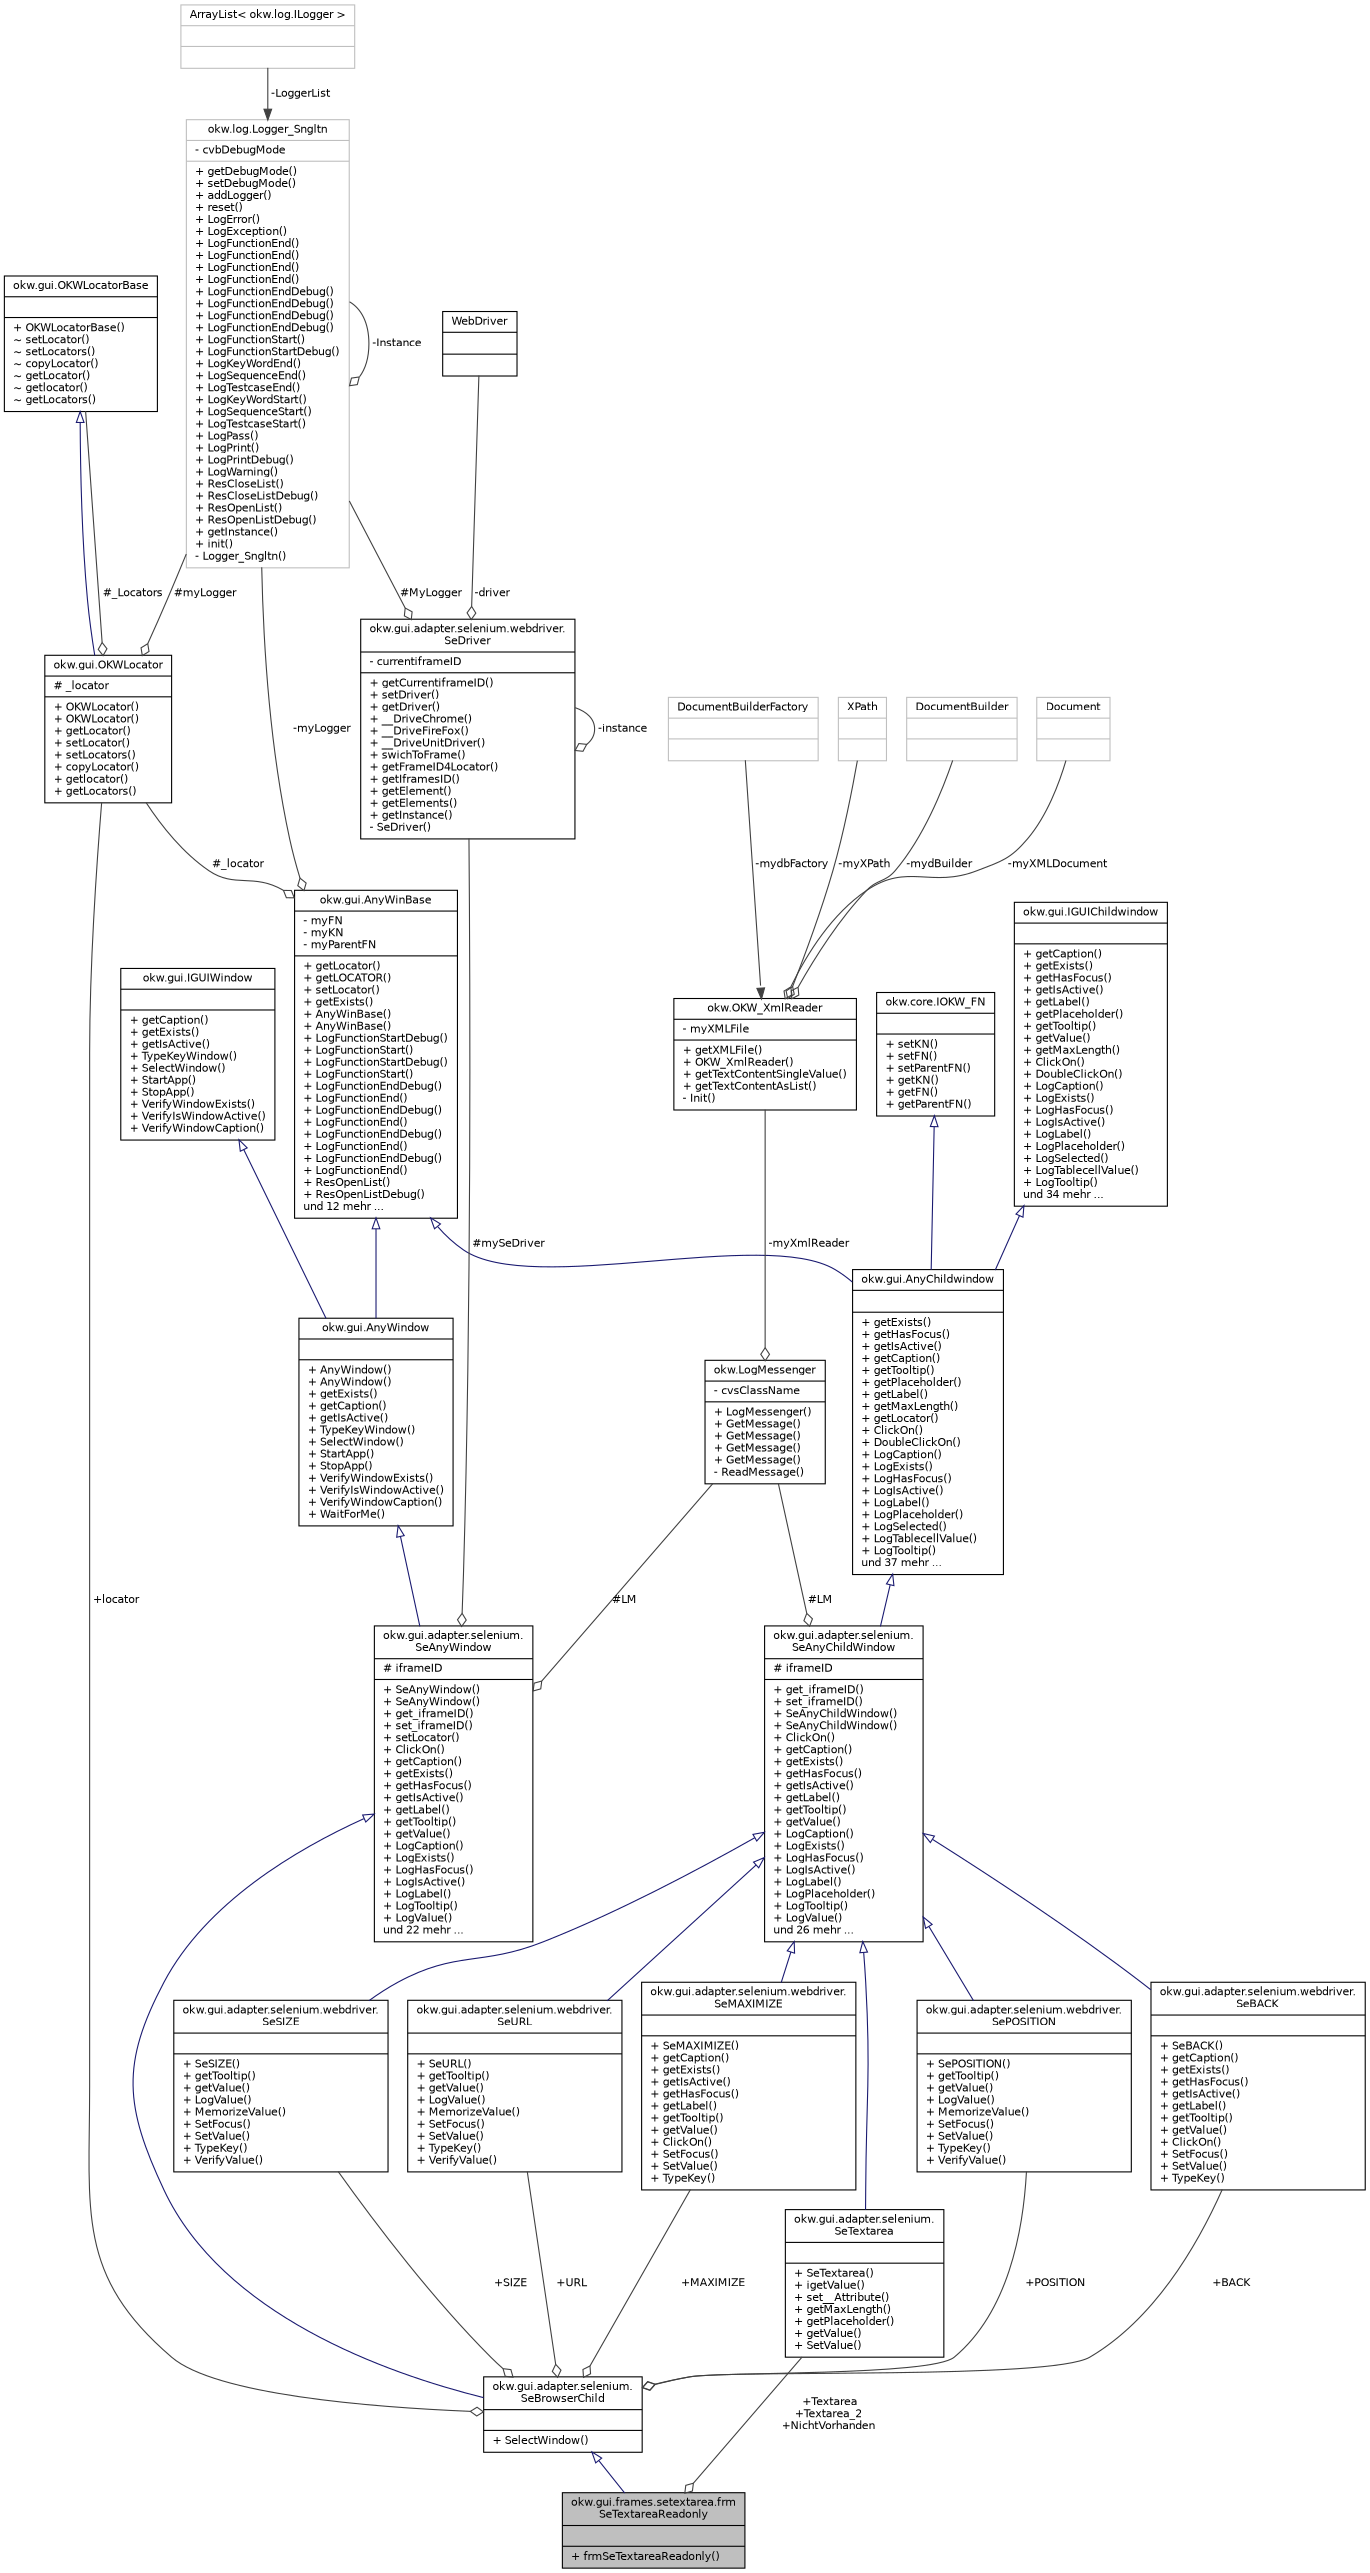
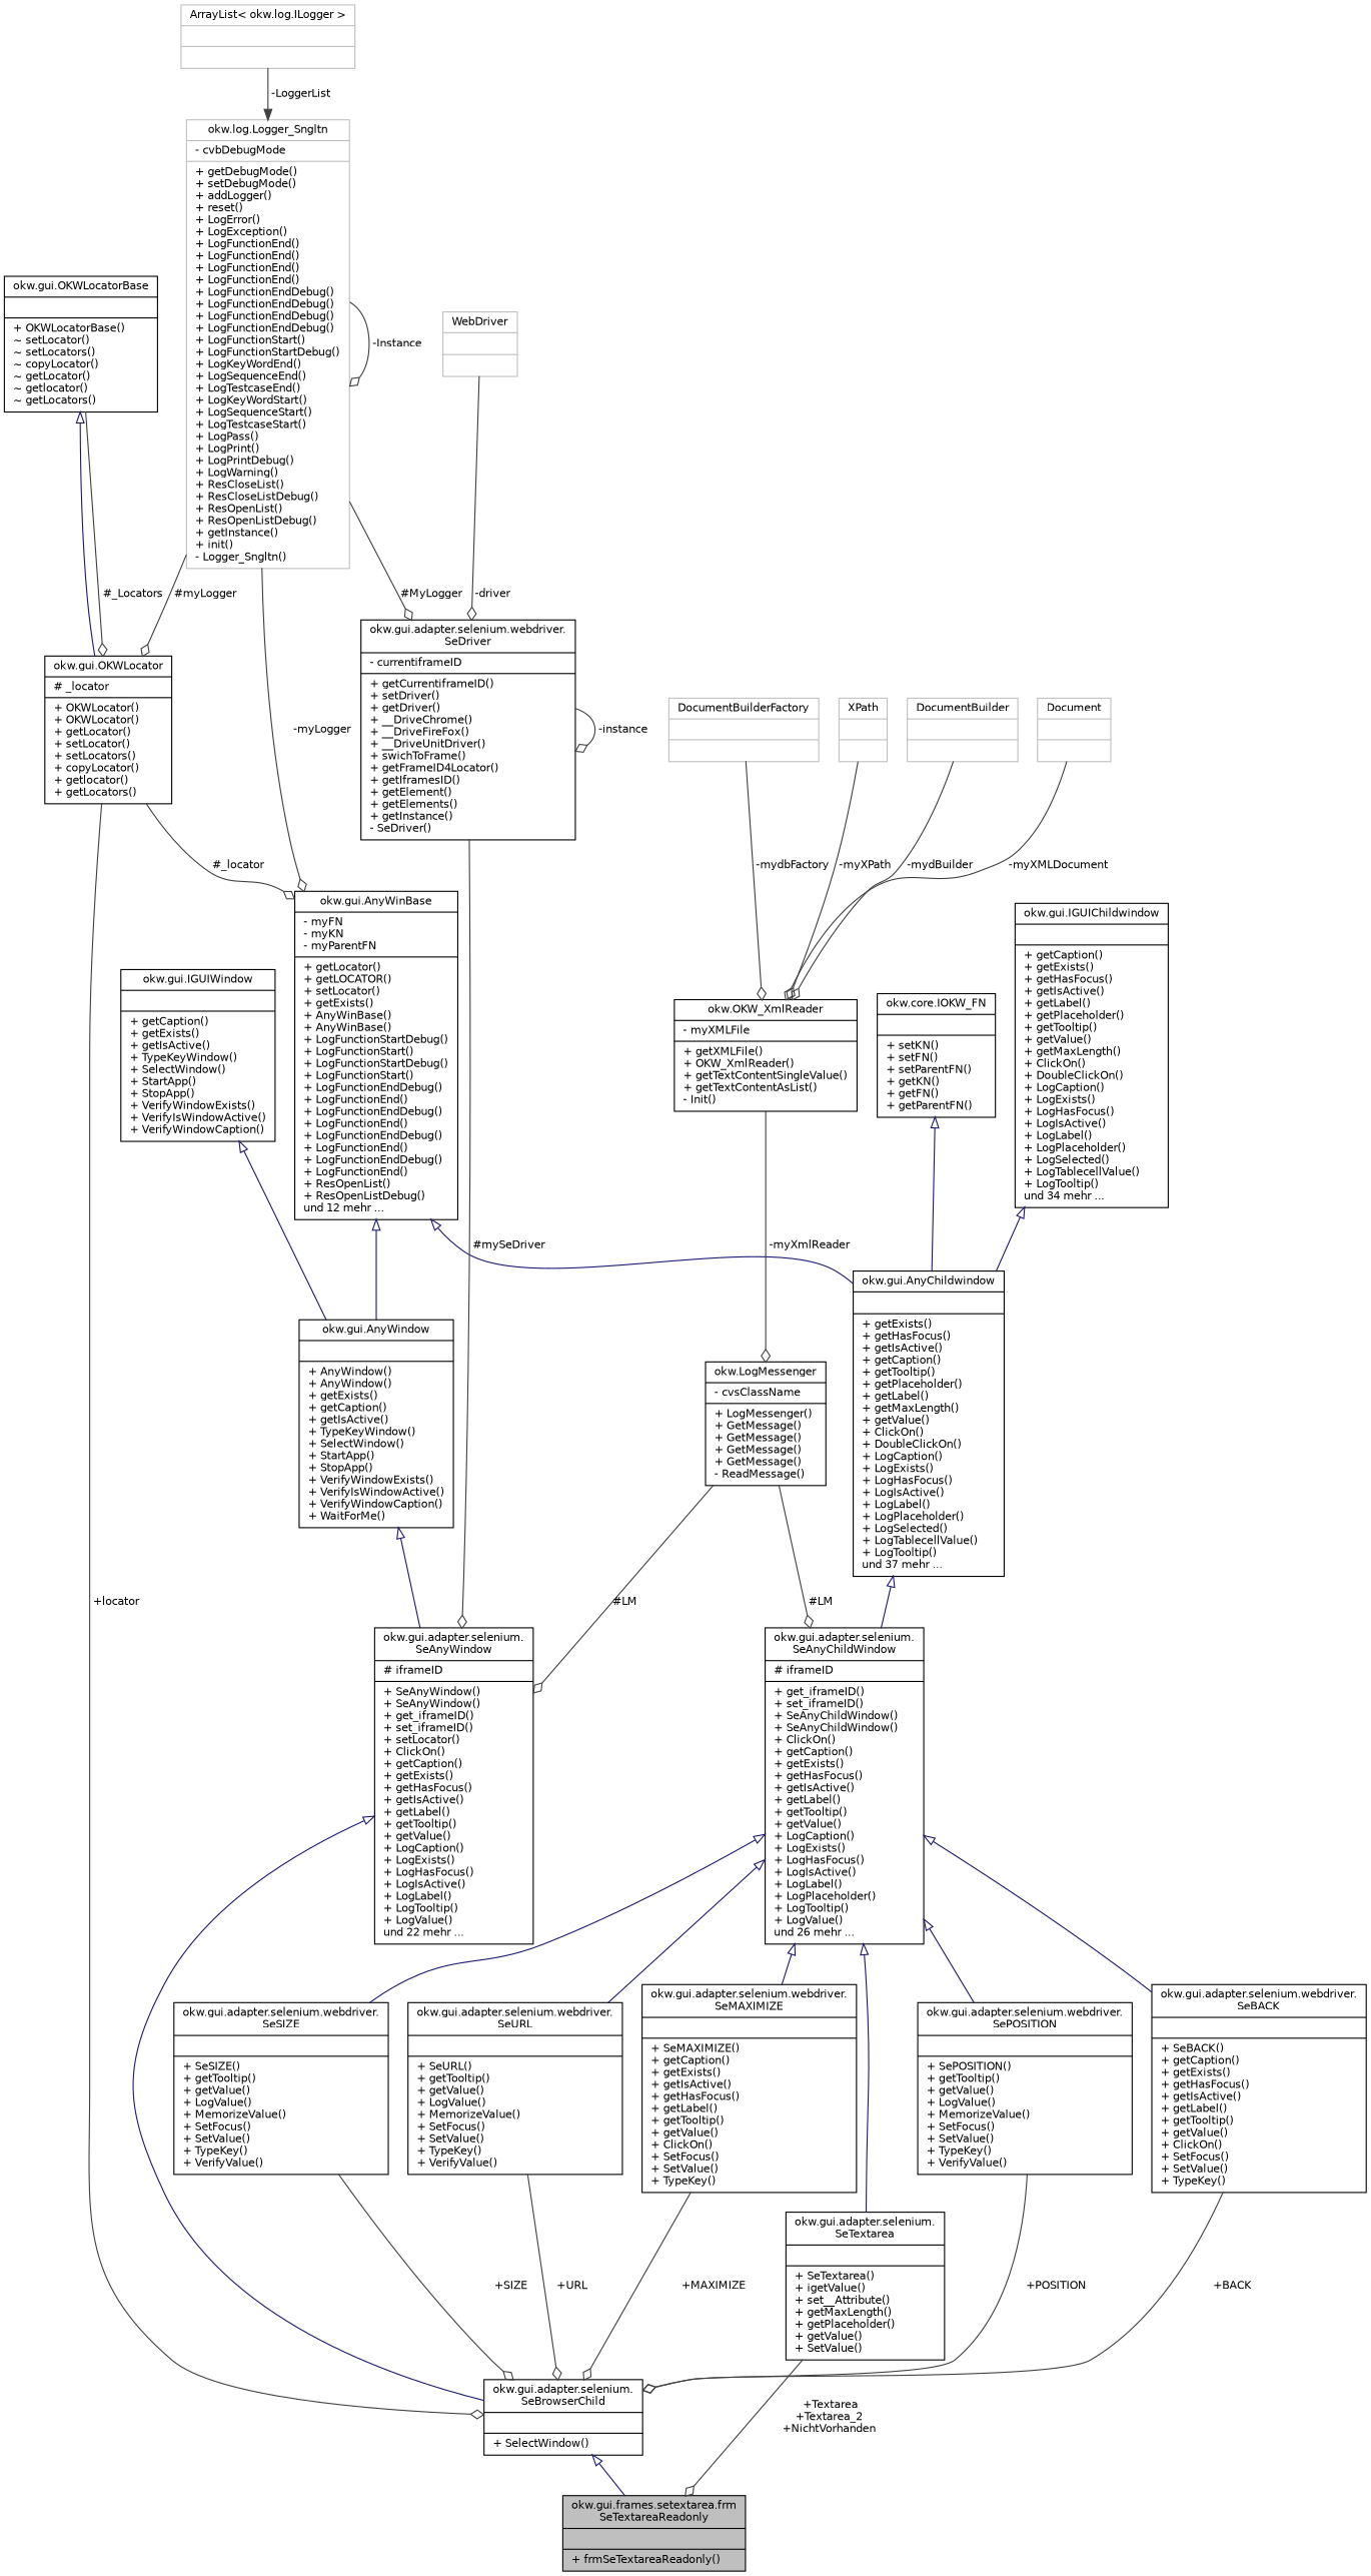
  digraph {
    node [color=black fillcolor=white fontname=Helvetica fontsize=10 shape=record style=filled]
    edge [color=grey25 fontname=Helvetica fontsize=10 labelfontname=Helvetica labelfontsize=10 style=solid arrowhead=odiamond]
    n1 [fillcolor=grey75 fontcolor=black height=0.2 label="{okw.gui.frames.setextarea.frm\lSeTextareaReadonly\n||+ frmSeTextareaReadonly()\l}" width=0.4]
    n2 [height=0.2 label="{okw.gui.adapter.selenium.\lSeBrowserChild\n||+ SelectWindow()\l}" width=0.4]
    n3 [height=0.2 label="{okw.gui.adapter.selenium.\lSeAnyWindow\n|# iframeID\l|+ SeAnyWindow()\l+ SeAnyWindow()\l+ get_iframeID()\l+ set_iframeID()\l+ setLocator()\l+ ClickOn()\l+ getCaption()\l+ getExists()\l+ getHasFocus()\l+ getIsActive()\l+ getLabel()\l+ getTooltip()\l+ getValue()\l+ LogCaption()\l+ LogExists()\l+ LogHasFocus()\l+ LogIsActive()\l+ LogLabel()\l+ LogTooltip()\l+ LogValue()\lund 22 mehr ...\l}" width=0.4]
    n4 [height=0.2 label="{okw.gui.AnyWindow\n||+ AnyWindow()\l+ AnyWindow()\l+ getExists()\l+ getCaption()\l+ getIsActive()\l+ TypeKeyWindow()\l+ SelectWindow()\l+ StartApp()\l+ StopApp()\l+ VerifyWindowExists()\l+ VerifyIsWindowActive()\l+ VerifyWindowCaption()\l+ WaitForMe()\l}" width=0.4]
    n5 [height=0.2 label="{okw.gui.AnyWinBase\n|- myFN\l- myKN\l- myParentFN\l|+ getLocator()\l+ getLOCATOR()\l+ setLocator()\l+ getExists()\l+ AnyWinBase()\l+ AnyWinBase()\l+ LogFunctionStartDebug()\l+ LogFunctionStart()\l+ LogFunctionStartDebug()\l+ LogFunctionStart()\l+ LogFunctionEndDebug()\l+ LogFunctionEnd()\l+ LogFunctionEndDebug()\l+ LogFunctionEnd()\l+ LogFunctionEndDebug()\l+ LogFunctionEnd()\l+ LogFunctionEndDebug()\l+ LogFunctionEnd()\l+ ResOpenList()\l+ ResOpenListDebug()\lund 12 mehr ...\l}" width=0.4]
-   n6 [height=0.2 label="{okw.gui.AnyChildwindow\n||+ getExists()\l+ getHasFocus()\l+ getIsActive()\l+ getCaption()\l+ getTooltip()\l+ getPlaceholder()\l+ getLabel()\l+ getMaxLength()\l+ getLocator()\l+ ClickOn()\l+ DoubleClickOn()\l+ LogCaption()\l+ LogExists()\l+ LogHasFocus()\l+ LogIsActive()\l+ LogLabel()\l+ LogPlaceholder()\l+ LogSelected()\l+ LogTablecellValue()\l+ LogTooltip()\lund 37 mehr ...\l}" width=0.4]
+   n6 [height=0.2 label="{okw.gui.AnyChildwindow\n||+ getExists()\l+ getHasFocus()\l+ getIsActive()\l+ getCaption()\l+ getTooltip()\l+ getPlaceholder()\l+ getLabel()\l+ getMaxLength()\l+ getValue()\l+ ClickOn()\l+ DoubleClickOn()\l+ LogCaption()\l+ LogExists()\l+ LogHasFocus()\l+ LogIsActive()\l+ LogLabel()\l+ LogPlaceholder()\l+ LogSelected()\l+ LogTablecellValue()\l+ LogTooltip()\lund 37 mehr ...\l}" width=0.4]
    n7 [height=0.2 label="{okw.gui.adapter.selenium.\lSeAnyChildWindow\n|# iframeID\l|+ get_iframeID()\l+ set_iframeID()\l+ SeAnyChildWindow()\l+ SeAnyChildWindow()\l+ ClickOn()\l+ getCaption()\l+ getExists()\l+ getHasFocus()\l+ getIsActive()\l+ getLabel()\l+ getTooltip()\l+ getValue()\l+ LogCaption()\l+ LogExists()\l+ LogHasFocus()\l+ LogIsActive()\l+ LogLabel()\l+ LogPlaceholder()\l+ LogTooltip()\l+ LogValue()\lund 26 mehr ...\l}" width=0.4]
    n8 [height=0.2 label="{okw.gui.OKWLocator\n|# _locator\l|+ OKWLocator()\l+ OKWLocator()\l+ getLocator()\l+ setLocator()\l+ setLocators()\l+ copyLocator()\l+ getlocator()\l+ getLocators()\l}" width=0.4]
    n9 [height=0.2 label="{okw.gui.OKWLocatorBase\n||+ OKWLocatorBase()\l~ setLocator()\l~ setLocators()\l~ copyLocator()\l~ getLocator()\l~ getlocator()\l~ getLocators()\l}" width=0.4]
    n10 [color=grey75 height=0.2 label="{okw.log.Logger_Sngltn\n|- cvbDebugMode\l|+ getDebugMode()\l+ setDebugMode()\l+ addLogger()\l+ reset()\l+ LogError()\l+ LogException()\l+ LogFunctionEnd()\l+ LogFunctionEnd()\l+ LogFunctionEnd()\l+ LogFunctionEnd()\l+ LogFunctionEndDebug()\l+ LogFunctionEndDebug()\l+ LogFunctionEndDebug()\l+ LogFunctionEndDebug()\l+ LogFunctionStart()\l+ LogFunctionStartDebug()\l+ LogKeyWordEnd()\l+ LogSequenceEnd()\l+ LogTestcaseEnd()\l+ LogKeyWordStart()\l+ LogSequenceStart()\l+ LogTestcaseStart()\l+ LogPass()\l+ LogPrint()\l+ LogPrintDebug()\l+ LogWarning()\l+ ResCloseList()\l+ ResCloseListDebug()\l+ ResOpenList()\l+ ResOpenListDebug()\l+ getInstance()\l+ init()\l- Logger_Sngltn()\l}" width=0.4]
    n11 [height=0.2 label="{okw.gui.adapter.selenium.webdriver.\lSeDriver\n|- currentiframeID\l|+ getCurrentiframeID()\l+ setDriver()\l+ getDriver()\l+ __DriveChrome()\l+ __DriveFireFox()\l+ __DriveUnitDriver()\l+ swichToFrame()\l+ getFrameID4Locator()\l+ getIframesID()\l+ getElement()\l+ getElements()\l+ getInstance()\l- SeDriver()\l}" width=0.4]
    n12 [color=grey75 height=0.2 label="{ArrayList\< okw.log.ILogger \>\n||}" width=0.4]
    n13 [height=0.2 label="{okw.gui.IGUIWindow\n||+ getCaption()\l+ getExists()\l+ getIsActive()\l+ TypeKeyWindow()\l+ SelectWindow()\l+ StartApp()\l+ StopApp()\l+ VerifyWindowExists()\l+ VerifyIsWindowActive()\l+ VerifyWindowCaption()\l}" width=0.4]
    n14 [height=0.2 label="{okw.core.IOKW_FN\n||+ setKN()\l+ setFN()\l+ setParentFN()\l+ getKN()\l+ getFN()\l+ getParentFN()\l}" width=0.4]
-   n15 [height=0.2 label="{WebDriver\n||}" width=0.4]
+   n15 [color=grey75 height=0.2 label="{WebDriver\n||}" width=0.4]
    n16 [height=0.2 label="{okw.LogMessenger\n|- cvsClassName\l|+ LogMessenger()\l+ GetMessage()\l+ GetMessage()\l+ GetMessage()\l+ GetMessage()\l- ReadMessage()\l}" width=0.4]
    n17 [height=0.2 label="{okw.gui.adapter.selenium.webdriver.\lSePOSITION\n||+ SePOSITION()\l+ getTooltip()\l+ getValue()\l+ LogValue()\l+ MemorizeValue()\l+ SetFocus()\l+ SetValue()\l+ TypeKey()\l+ VerifyValue()\l}" width=0.4]
    n18 [height=0.2 label="{okw.gui.adapter.selenium.webdriver.\lSeBACK\n||+ SeBACK()\l+ getCaption()\l+ getExists()\l+ getHasFocus()\l+ getIsActive()\l+ getLabel()\l+ getTooltip()\l+ getValue()\l+ ClickOn()\l+ SetFocus()\l+ SetValue()\l+ TypeKey()\l}" width=0.4]
    n19 [height=0.2 label="{okw.gui.adapter.selenium.webdriver.\lSeSIZE\n||+ SeSIZE()\l+ getTooltip()\l+ getValue()\l+ LogValue()\l+ MemorizeValue()\l+ SetFocus()\l+ SetValue()\l+ TypeKey()\l+ VerifyValue()\l}" width=0.4]
    n20 [height=0.2 label="{okw.gui.adapter.selenium.webdriver.\lSeURL\n||+ SeURL()\l+ getTooltip()\l+ getValue()\l+ LogValue()\l+ MemorizeValue()\l+ SetFocus()\l+ SetValue()\l+ TypeKey()\l+ VerifyValue()\l}" width=0.4]
    n21 [height=0.2 label="{okw.gui.adapter.selenium.webdriver.\lSeMAXIMIZE\n||+ SeMAXIMIZE()\l+ getCaption()\l+ getExists()\l+ getIsActive()\l+ getHasFocus()\l+ getLabel()\l+ getTooltip()\l+ getValue()\l+ ClickOn()\l+ SetFocus()\l+ SetValue()\l+ TypeKey()\l}" width=0.4]
    n22 [height=0.2 label="{okw.gui.adapter.selenium.\lSeTextarea\n||+ SeTextarea()\l+ igetValue()\l+ set__Attribute()\l+ getMaxLength()\l+ getPlaceholder()\l+ getValue()\l+ SetValue()\l}" width=0.4]
    n23 [height=0.2 label="{okw.OKW_XmlReader\n|- myXMLFile\l|+ getXMLFile()\l+ OKW_XmlReader()\l+ getTextContentSingleValue()\l+ getTextContentAsList()\l- Init()\l}" width=0.4]
    n24 [color=grey75 height=0.2 label="{DocumentBuilderFactory\n||}" width=0.4]
    n25 [color=grey75 height=0.2 label="{XPath\n||}" width=0.4]
    n26 [color=grey75 height=0.2 label="{DocumentBuilder\n||}" width=0.4]
    n27 [color=grey75 height=0.2 label="{Document\n||}" width=0.4]
    n28 [height=0.2 label="{okw.gui.IGUIChildwindow\n||+ getCaption()\l+ getExists()\l+ getHasFocus()\l+ getIsActive()\l+ getLabel()\l+ getPlaceholder()\l+ getTooltip()\l+ getValue()\l+ getMaxLength()\l+ ClickOn()\l+ DoubleClickOn()\l+ LogCaption()\l+ LogExists()\l+ LogHasFocus()\l+ LogIsActive()\l+ LogLabel()\l+ LogPlaceholder()\l+ LogSelected()\l+ LogTablecellValue()\l+ LogTooltip()\lund 34 mehr ...\l}" width=0.4]
    n2 -> n1 [arrowtail=onormal color=midnightblue dir=back arrowhead=""]
    n3 -> n2 [arrowtail=onormal color=midnightblue dir=back arrowhead=""]
    n4 -> n3 [arrowtail=onormal color=midnightblue dir=back arrowhead=""]
    n5 -> n4 [arrowtail=onormal color=midnightblue dir=back arrowhead=""]
    n5 -> n6 [arrowtail=onormal color=midnightblue dir=back arrowhead=""]
    n6 -> n7 [arrowtail=onormal color=midnightblue dir=back arrowhead=""]
    n7 -> n17 [arrowtail=onormal color=midnightblue dir=back arrowhead=""]
    n7 -> n18 [arrowtail=onormal color=midnightblue dir=back arrowhead=""]
    n7 -> n19 [arrowtail=onormal color=midnightblue dir=back arrowhead=""]
    n7 -> n20 [arrowtail=onormal color=midnightblue dir=back arrowhead=""]
    n7 -> n21 [arrowtail=onormal color=midnightblue dir=back arrowhead=""]
    n7 -> n22 [arrowtail=onormal color=midnightblue dir=back arrowhead=""]
    n8 -> n2 [label=" +locator"]
    n8 -> n5 [label=" #_locator"]
    n9 -> n8 [arrowtail=onormal color=midnightblue dir=back arrowhead=""]
    n9 -> n8 [label=" #_Locators"]
    n10 -> n5 [label=" -myLogger"]
    n10 -> n8 [label=" #myLogger"]
    n10 -> n10 [label=" -Instance"]
    n10 -> n11 [label=" #MyLogger"]
    n11 -> n3 [label=" #mySeDriver"]
    n11 -> n11 [label=" -instance"]
    n12 -> n10 [arrowhead=normal label=" -LoggerList"]
    n13 -> n4 [arrowtail=onormal color=midnightblue dir=back arrowhead=""]
    n14 -> n6 [arrowtail=onormal color=midnightblue dir=back arrowhead=""]
    n15 -> n11 [label=" -driver"]
    n16 -> n3 [label=" #LM"]
    n16 -> n7 [label=" #LM"]
    n17 -> n2 [label=" +POSITION"]
    n18 -> n2 [label=" +BACK"]
    n19 -> n2 [label=" +SIZE"]
    n20 -> n2 [label=" +URL"]
    n21 -> n2 [label=" +MAXIMIZE"]
    n22 -> n1 [label=" +Textarea\n+Textarea_2\n+NichtVorhanden"]
    n23 -> n16 [label=" -myXmlReader"]
-   n24 -> n23 [arrowhead=normal label=" -mydbFactory"]
+   n24 -> n23 [label=" -mydbFactory"]
    n25 -> n23 [label=" -myXPath"]
    n26 -> n23 [label=" -mydBuilder"]
    n27 -> n23 [label=" -myXMLDocument"]
    n28 -> n6 [arrowtail=onormal color=midnightblue dir=back arrowhead=""]
  }
